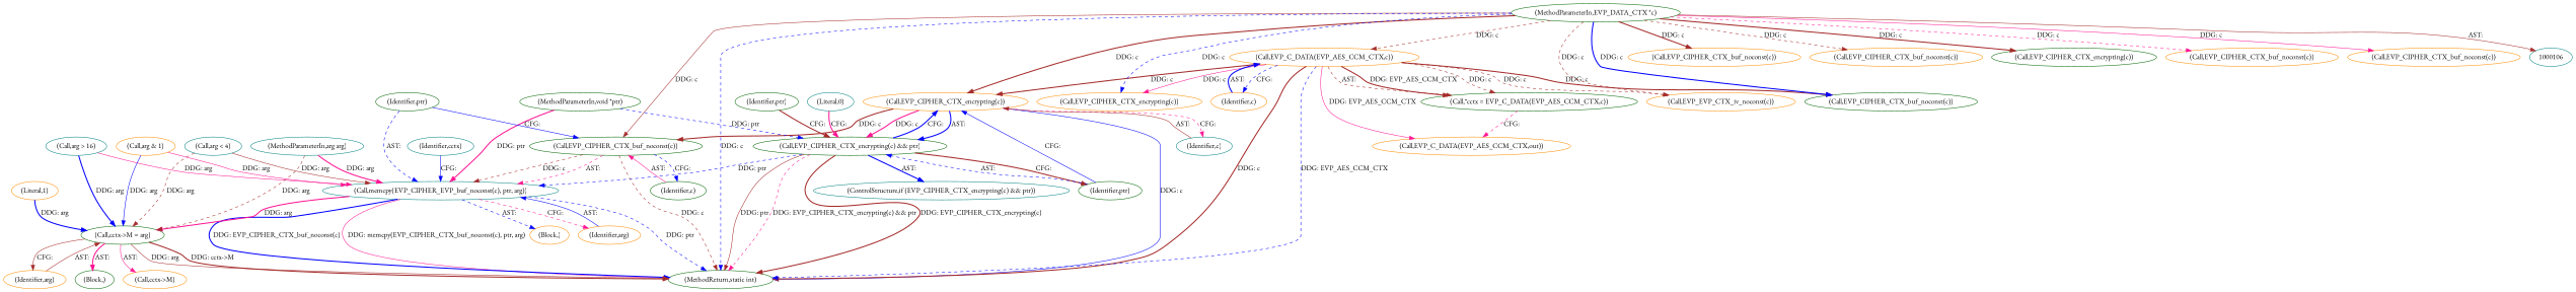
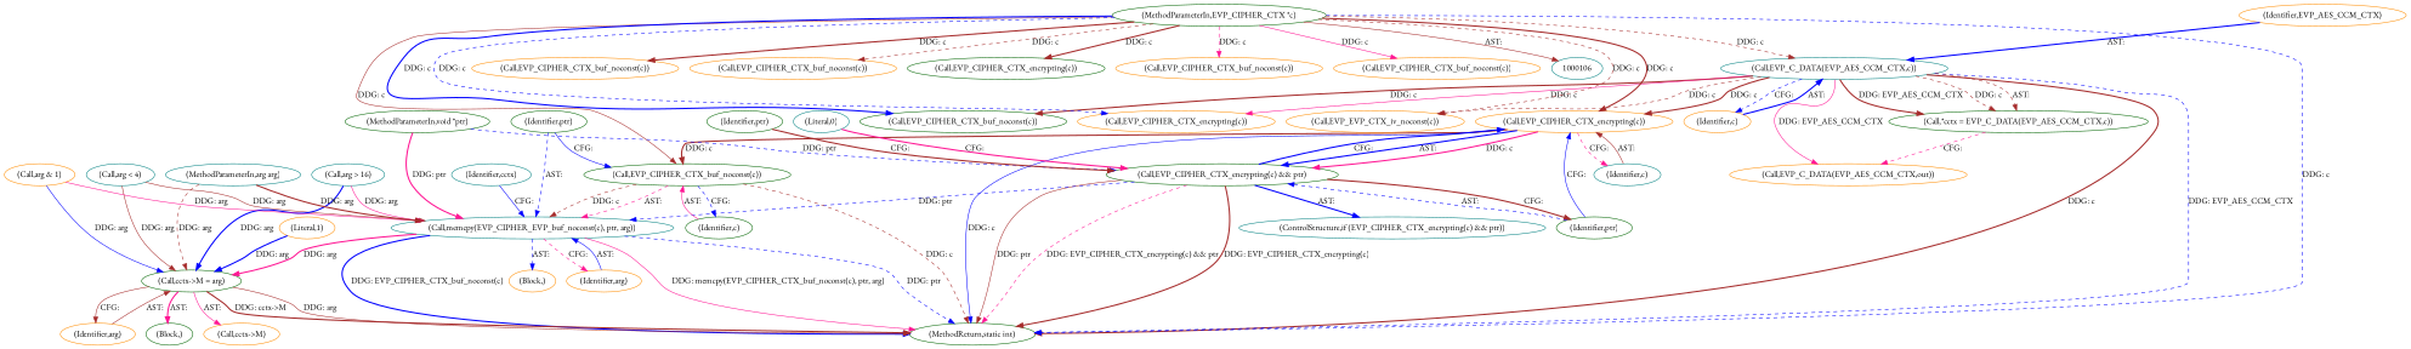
  digraph {
    fontname="EB Garamond"
    node [color=darkorange fontname="EB Garamond"]
    edge [color=brown fontname="EB Garamond" style=bold]
    n1 [label="(Call,EVP_CIPHER_CTX_encrypting(c))"]
    n2 [color=darkgreen label="(Call,EVP_CIPHER_CTX_encrypting(c) && ptr)"]
    n3 [color=darkgreen label="(Call,EVP_CIPHER_CTX_buf_noconst(c))"]
    n4 [color=darkgreen label="(MethodReturn,static int)"]
    n5 [color=teal label="(Identifier,c)"]
    n6 [color=teal label="(Call,memcpy(EVP_CIPHER_EVP_buf_noconst(c), ptr, arg))"]
    n7 [color=teal label="(ControlStructure,if (EVP_CIPHER_CTX_encrypting(c) && ptr))"]
    n8 [color=darkgreen label="(Identifier,ptr)"]
    n9 [color=darkgreen label="(Identifier,c)"]
-   n10 [label="(Call,EVP_C_DATA(EVP_AES_CCM_CTX,c))"]
+   n10 [color=teal label="(Call,EVP_C_DATA(EVP_AES_CCM_CTX,c))"]
    n11 [label="(Identifier,c)"]
    n12 [color=darkgreen label="(Call,EVP_CIPHER_CTX_buf_noconst(c))"]
    n13 [color=darkgreen label="(Call,*cctx = EVP_C_DATA(EVP_AES_CCM_CTX,c))"]
    n14 [label="(Call,EVP_CIPHER_CTX_encrypting(c))"]
    n15 [label="(Call,EVP_C_DATA(EVP_AES_CCM_CTX,out))"]
    n16 [label="(Call,EVP_EVP_CTX_iv_noconst(c))"]
-   n17 [color=darkgreen label="(MethodParameterIn,EVP_DATA_CTX *c)"]
+   n17 [color=darkgreen label="(MethodParameterIn,EVP_CIPHER_CTX *c)"]
    n18 [label="(Call,EVP_CIPHER_CTX_buf_noconst(c))"]
    n19 [label="(Call,EVP_CIPHER_CTX_buf_noconst(c))"]
    n20 [color=darkgreen label="(Call,EVP_CIPHER_CTX_encrypting(c))"]
    n21 [label="(Call,EVP_CIPHER_CTX_buf_noconst(c))"]
    n22 [label="(Call,EVP_CIPHER_CTX_buf_noconst(c))"]
    1000106 [color=teal]
    n24 [color=darkgreen label="(Call,cctx->M = arg)"]
    n25 [label="(Identifier,arg)"]
    n26 [label="(Block,)"]
    n27 [label="(Identifier,arg)"]
    n28 [color=darkgreen label="(Block,)"]
    n29 [label="(Call,cctx->M)"]
    n30 [color=darkgreen label="(MethodParameterIn,void *ptr)"]
    n31 [color=darkgreen label="(Identifier,ptr)"]
    n32 [label="(Literal,1)"]
    n33 [color=teal label="(Call,arg < 4)"]
+   n34 [label="(Identifier,EVP_AES_CCM_CTX)"]
    n35 [color=teal label="(Literal,0)"]
    n36 [color=darkgreen label="(Identifier,ptr)"]
    n37 [color=teal label="(Call,arg > 16)"]
    n38 [label="(Call,arg & 1)"]
    n39 [color=teal label="(Identifier,cctx)"]
    n40 [color=teal label="(MethodParameterIn,arg arg)"]
    n1 -> n2 [color=blue label="AST: "]
    n1 -> n2 [color=deeppink label="DDG: c"]
    n1 -> n3 [label="DDG: c"]
    n1 -> n4 [color=blue label="DDG: c" style=solid]
    n1 -> n5 [color=deeppink label="CFG: " style=dashed]
    n2 -> n1 [color=blue label="CFG: "]
    n2 -> n4 [label="DDG: ptr" style=solid]
    n2 -> n4 [color=deeppink label="DDG: EVP_CIPHER_CTX_encrypting(c) && ptr" style=dashed]
    n2 -> n4 [label="DDG: EVP_CIPHER_CTX_encrypting(c)"]
    n2 -> n6 [color=blue label="DDG: ptr" style=dashed]
    n2 -> n7 [color=blue label="AST: "]
    n2 -> n8 [label="CFG: "]
    n3 -> n4 [label="DDG: c" style=dashed]
    n3 -> n6 [color=deeppink label="AST: " style=dashed]
    n3 -> n6 [label="DDG: c" style=dashed]
    n3 -> n9 [color=blue label="CFG: " style=dashed]
    n5 -> n1 [label="AST: " style=solid]
    n6 -> n4 [color=deeppink label="DDG: memcpy(EVP_CIPHER_CTX_buf_noconst(c), ptr, arg)" style=solid]
    n6 -> n4 [color=blue label="DDG: ptr" style=dashed]
    n6 -> n4 [color=blue label="DDG: EVP_CIPHER_CTX_buf_noconst(c)"]
    n6 -> n24 [color=deeppink label="DDG: arg"]
    n6 -> n25 [color=deeppink label="CFG: " style=dashed]
    n6 -> n26 [color=blue label="AST: " style=dashed]
    n8 -> n1 [color=blue label="CFG: " style=solid]
    n8 -> n2 [color=blue label="AST: " style=dashed]
    n9 -> n3 [color=deeppink label="AST: " style=solid]
    n10 -> n1 [label="DDG: c"]
    n10 -> n4 [label="DDG: c"]
    n10 -> n4 [color=blue label="DDG: EVP_AES_CCM_CTX" style=dashed]
    n10 -> n11 [color=blue label="CFG: " style=dashed]
    n10 -> n12 [label="DDG: c"]
    n10 -> n13 [label="AST: " style=dashed]
    n10 -> n13 [label="DDG: EVP_AES_CCM_CTX"]
    n10 -> n13 [label="DDG: c" style=dashed]
    n10 -> n14 [color=deeppink label="DDG: c" style=solid]
    n10 -> n15 [color=deeppink label="DDG: EVP_AES_CCM_CTX" style=solid]
    n10 -> n16 [label="DDG: c" style=dashed]
    n11 -> n10 [color=blue label="AST: "]
    n13 -> n15 [color=deeppink label="CFG: " style=dashed]
    n17 -> n1 [label="DDG: c"]
    n17 -> n3 [label="DDG: c" style=solid]
    n17 -> n4 [color=blue label="DDG: c" style=dashed]
    n17 -> n10 [label="DDG: c" style=dashed]
    n17 -> n12 [color=blue label="DDG: c"]
    n17 -> n14 [color=blue label="DDG: c" style=dashed]
    n17 -> n16 [label="DDG: c" style=dashed]
    n17 -> n18 [label="DDG: c"]
    n17 -> n19 [label="DDG: c" style=dashed]
    n17 -> n20 [label="DDG: c"]
    n17 -> n21 [color=deeppink label="DDG: c" style=dashed]
    n17 -> n22 [color=deeppink label="DDG: c" style=solid]
    n17 -> 1000106 [label="AST: " style=solid]
    n24 -> n4 [label="DDG: arg" style=solid]
    n24 -> n4 [label="DDG: cctx->M"]
    n24 -> n27 [label="CFG: " style=solid]
    n24 -> n28 [color=deeppink label="AST: "]
    n24 -> n29 [color=deeppink label="AST: " style=solid]
    n25 -> n6 [color=blue label="AST: " style=solid]
    n27 -> n24 [label="AST: " style=solid]
    n30 -> n2 [color=blue label="DDG: ptr" style=dashed]
    n30 -> n6 [color=deeppink label="DDG: ptr"]
    n31 -> n2 [label="CFG: "]
    n32 -> n24 [color=blue label="DDG: arg"]
    n33 -> n6 [label="DDG: arg" style=solid]
-   n33 -> n24 [label="DDG: arg" style=dashed]
+   n33 -> n24 [label="DDG: arg" style=solid]
+   n34 -> n10 [color=blue label="AST: "]
    n35 -> n2 [color=deeppink label="CFG: "]
    n36 -> n3 [color=blue label="CFG: " style=solid]
    n36 -> n6 [color=blue label="AST: " style=dashed]
    n37 -> n6 [color=deeppink label="DDG: arg" style=solid]
    n37 -> n24 [color=blue label="DDG: arg"]
    n38 -> n6 [color=deeppink label="DDG: arg" style=solid]
    n38 -> n24 [color=blue label="DDG: arg" style=solid]
    n39 -> n6 [color=blue label="CFG: " style=solid]
-   n40 -> n6 [color=deeppink label="DDG: arg"]
+   n40 -> n6 [label="DDG: arg"]
    n40 -> n24 [label="DDG: arg" style=dashed]
  }
